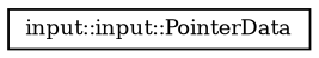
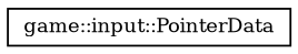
  digraph {
    rankdir=LR
    fontname="DejaVu Serif"
-   n1 [color=black fillcolor=white fontname="DejaVu Serif" fontsize=10 height=0.2 label="input::input::PointerData" shape=record style=filled width=0.4]
+   n1 [color=black fillcolor=white fontname="DejaVu Serif" fontsize=10 height=0.2 label="game::input::PointerData" shape=record style=filled width=0.4]
  }
